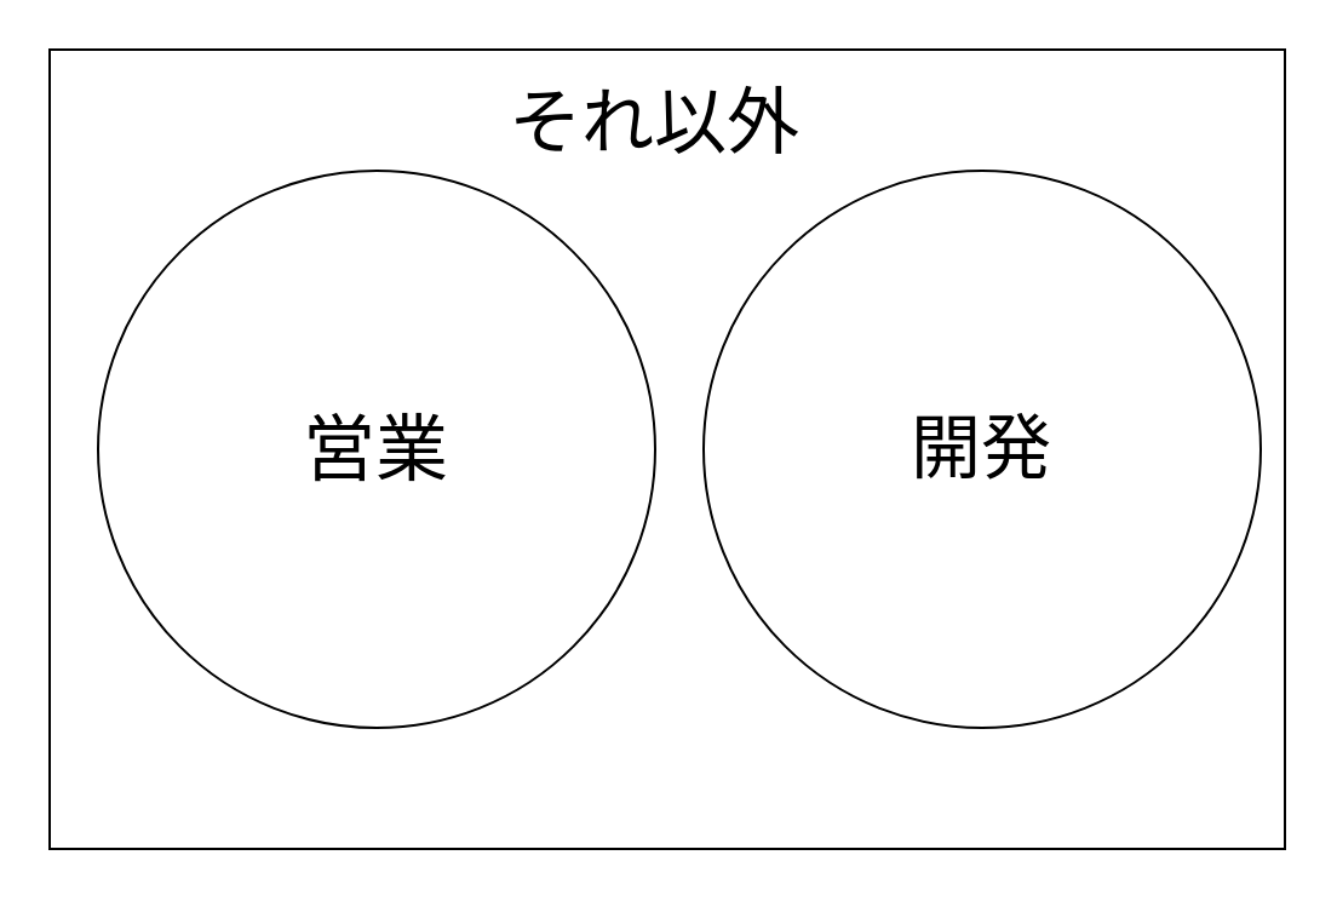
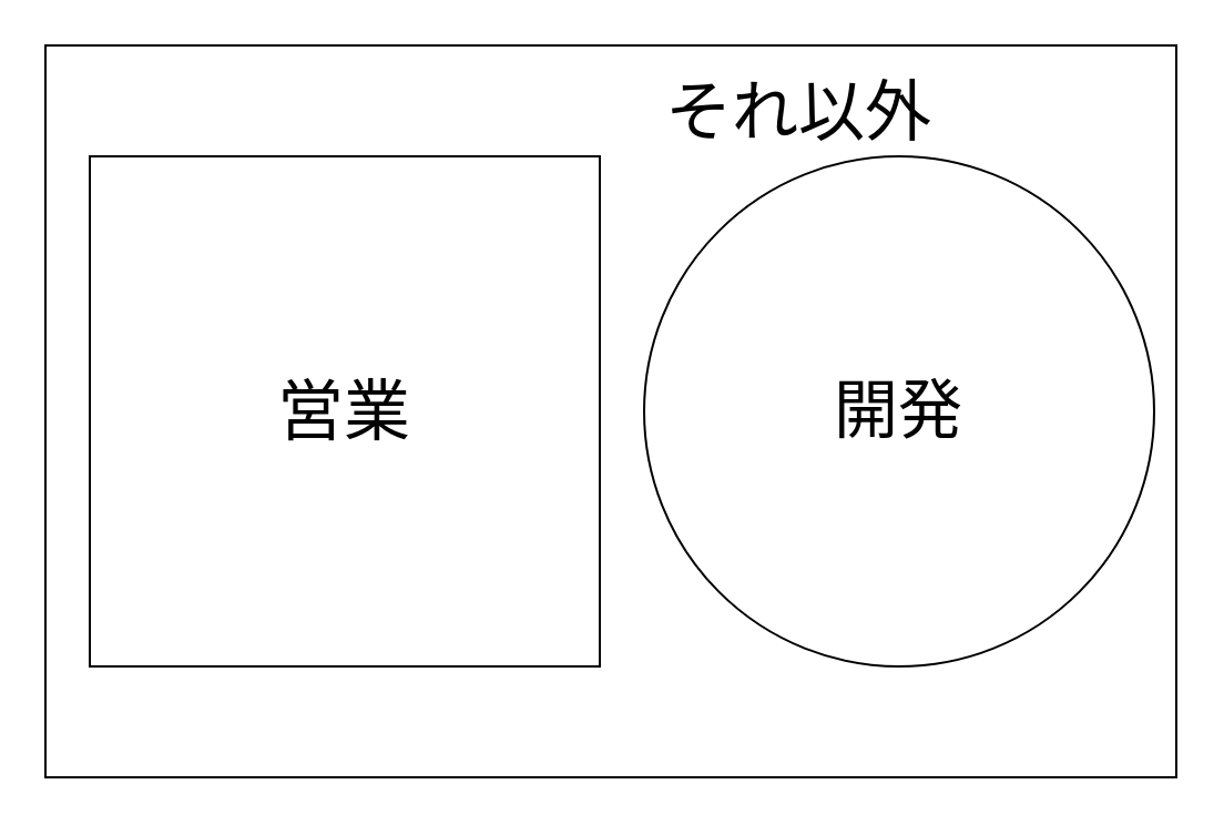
  <mxCell id="0" />
  <mxCell id="1" parent="0" />
  <mxCell id="2" value="" style="rounded=0;whiteSpace=wrap;html=1;" vertex="1" parent="1"><mxGeometry x="20" y="20" width="510" height="330" as="geometry" /></mxCell>
- <mxCell id="3" value="営業" style="ellipse;whiteSpace=wrap;html=1;aspect=fixed;fontSize=30;" vertex="1" parent="1"><mxGeometry x="40" y="70" width="230" height="230" as="geometry" /></mxCell>
+ <mxCell id="3" value="営業" style="whiteSpace=wrap;html=1;aspect=fixed;fontSize=30;rounded=0;" vertex="1" parent="1"><mxGeometry x="40" y="70" width="230" height="230" as="geometry" /></mxCell>
  <mxCell id="4" value="開発" style="ellipse;whiteSpace=wrap;html=1;aspect=fixed;fontSize=29;" vertex="1" parent="1"><mxGeometry x="290" y="70" width="230" height="230" as="geometry" /></mxCell>
- <mxCell id="5" value="それ以外" style="text;html=1;strokeColor=none;fillColor=none;align=center;verticalAlign=middle;whiteSpace=wrap;rounded=0;fontSize=30;" vertex="1" parent="1"><mxGeometry x="170" y="40" width="200" height="20" as="geometry" /></mxCell>
+ <mxCell id="5" value="それ以外" style="text;html=1;strokeColor=none;fillColor=none;align=center;verticalAlign=middle;whiteSpace=wrap;rounded=0;fontSize=30;" vertex="1" parent="1"><mxGeometry x="260" y="40" width="200" height="20" as="geometry" /></mxCell>
